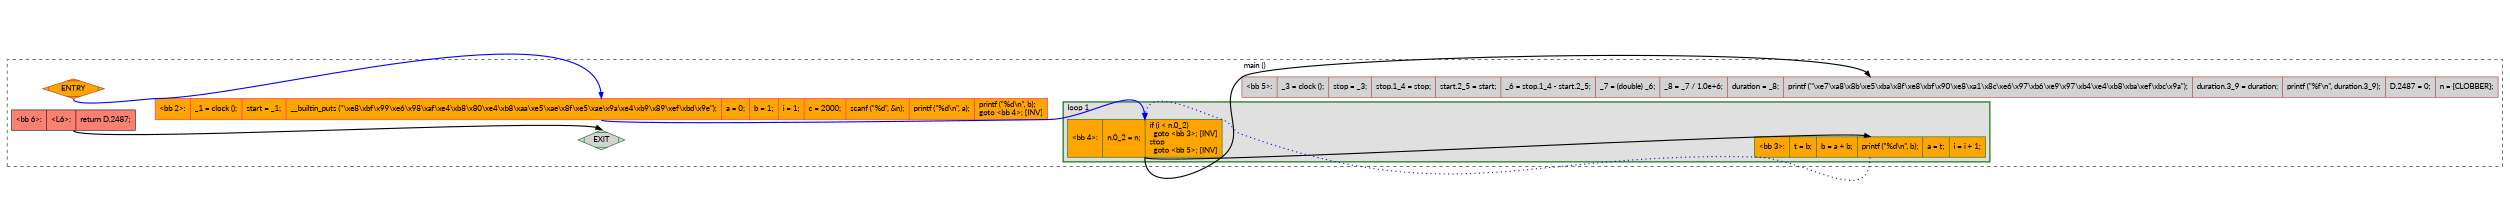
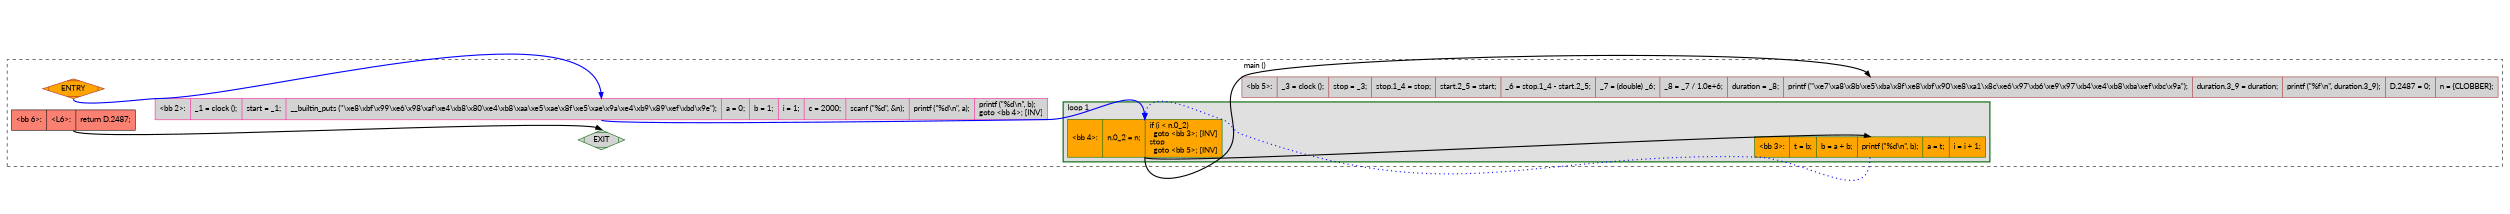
  digraph {
    fontname=Lato
    rankdir=LR
    node [color=darkgreen fillcolor=orange fontname=Lato shape=record style=filled]
    edge [color=black constraint=true fontname=Lato headport=n style="solid,bold" tailport=s weight=10]
    n1 [label="{\<bb\ 4\>:\l|n.0_2\ =\ n;\l|if\ (i\ \<\ n.0_2)\l\ \ goto\ \<bb\ 3\>;\ [INV]\lstop\l\ \ goto\ \<bb\ 5\>;\ [INV]\l}"]
    n2 [label="{\<bb\ 3\>:\l|t\ =\ b;\l|b\ =\ a\ +\ b;\l|printf\ (\"%d\\n\",\ b);\l|a\ =\ t;\l|i\ =\ i\ +\ 1;\l}"]
    n3 [color=brown fillcolor=lightgrey label="{\<bb\ 5\>:\l|_3\ =\ clock\ ();\l|stop\ =\ _3;\l|stop.1_4\ =\ stop;\l|start.2_5\ =\ start;\l|_6\ =\ stop.1_4\ -\ start.2_5;\l|_7\ =\ (double)\ _6;\l|_8\ =\ _7\ /\ 1.0e+6;\l|duration\ =\ _8;\l|printf\ (\"\\xe7\\xa8\\x8b\\xe5\\xba\\x8f\\xe8\\xbf\\x90\\xe8\\xa1\\x8c\\xe6\\x97\\xb6\\xe9\\x97\\xb4\\xe4\\xb8\\xba\\xef\\xbc\\x9a\");\l|duration.3_9\ =\ duration;\l|printf\ (\"%f\\n\",\ duration.3_9);\l|D.2487\ =\ 0;\l|n\ =\ \{CLOBBER\};\l}"]
    n4 [color=brown label=ENTRY shape=Mdiamond]
    n5 [fillcolor=lightgrey label=EXIT shape=Mdiamond]
-   n6 [color=deeppink label="{\<bb\ 2\>:\l|_1\ =\ clock\ ();\l|start\ =\ _1;\l|__builtin_puts\ (\"\\xe8\\xbf\\x99\\xe6\\x98\\xaf\\xe4\\xb8\\x80\\xe4\\xb8\\xaa\\xe5\\xae\\x8f\\xe5\\xae\\x9a\\xe4\\xb9\\x89\\xef\\xbd\\x9e\");\l|a\ =\ 0;\l|b\ =\ 1;\l|i\ =\ 1;\l|c\ =\ 2000;\l|scanf\ (\"%d\",\ &n);\l|printf\ (\"%d\\n\",\ a);\l|printf\ (\"%d\\n\",\ b);\lgoto\ \<bb\ 4\>;\ [INV]\l}"]
+   n6 [color=deeppink fillcolor=lightgrey label="{\<bb\ 2\>:\l|_1\ =\ clock\ ();\l|start\ =\ _1;\l|__builtin_puts\ (\"\\xe8\\xbf\\x99\\xe6\\x98\\xaf\\xe4\\xb8\\x80\\xe4\\xb8\\xaa\\xe5\\xae\\x8f\\xe5\\xae\\x9a\\xe4\\xb9\\x89\\xef\\xbd\\x9e\");\l|a\ =\ 0;\l|b\ =\ 1;\l|i\ =\ 1;\l|c\ =\ 2000;\l|scanf\ (\"%d\",\ &n);\l|printf\ (\"%d\\n\",\ a);\l|printf\ (\"%d\\n\",\ b);\lgoto\ \<bb\ 4\>;\ [INV]\l}"]
    n7 [color=black fillcolor=salmon label="{\<bb\ 6\>:\l|\<L6\>:\l|return\ D.2487;\l}"]
    subgraph cluster_1 {
      color=black
      label="main ()"
      style=dashed
      n3
      n4
      n5
      n6
      n7
      subgraph cluster_2 {
        color=darkgreen
        fillcolor=grey88
        label="loop 1"
        labeljust=l
        penwidth=2
        style=filled
        n1
        n2
      }
    }
    n1 -> n2
    n1 -> n3
    n2 -> n1 [color=blue constraint=false style="dotted,bold"]
    n4 -> n5 [style=invis color="" weight=""]
    n4 -> n6 [color=blue weight=100]
    n6 -> n1 [color=blue weight=100]
    n7 -> n5
  }
